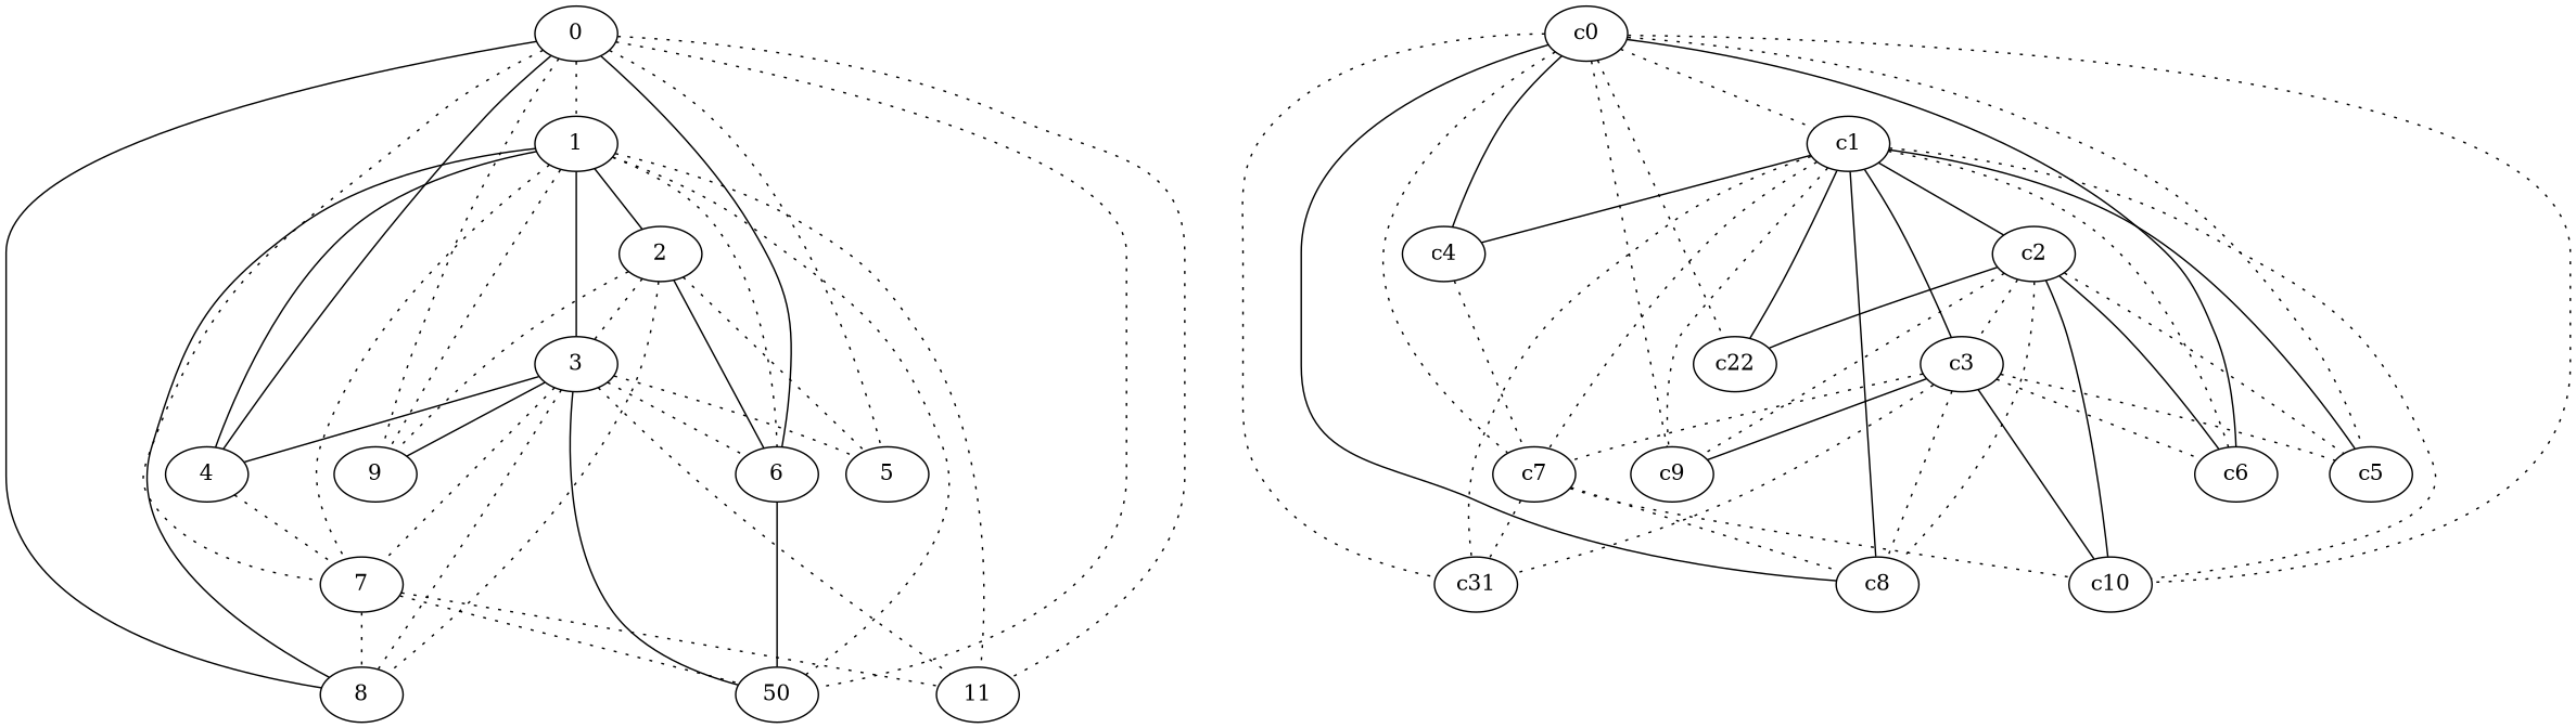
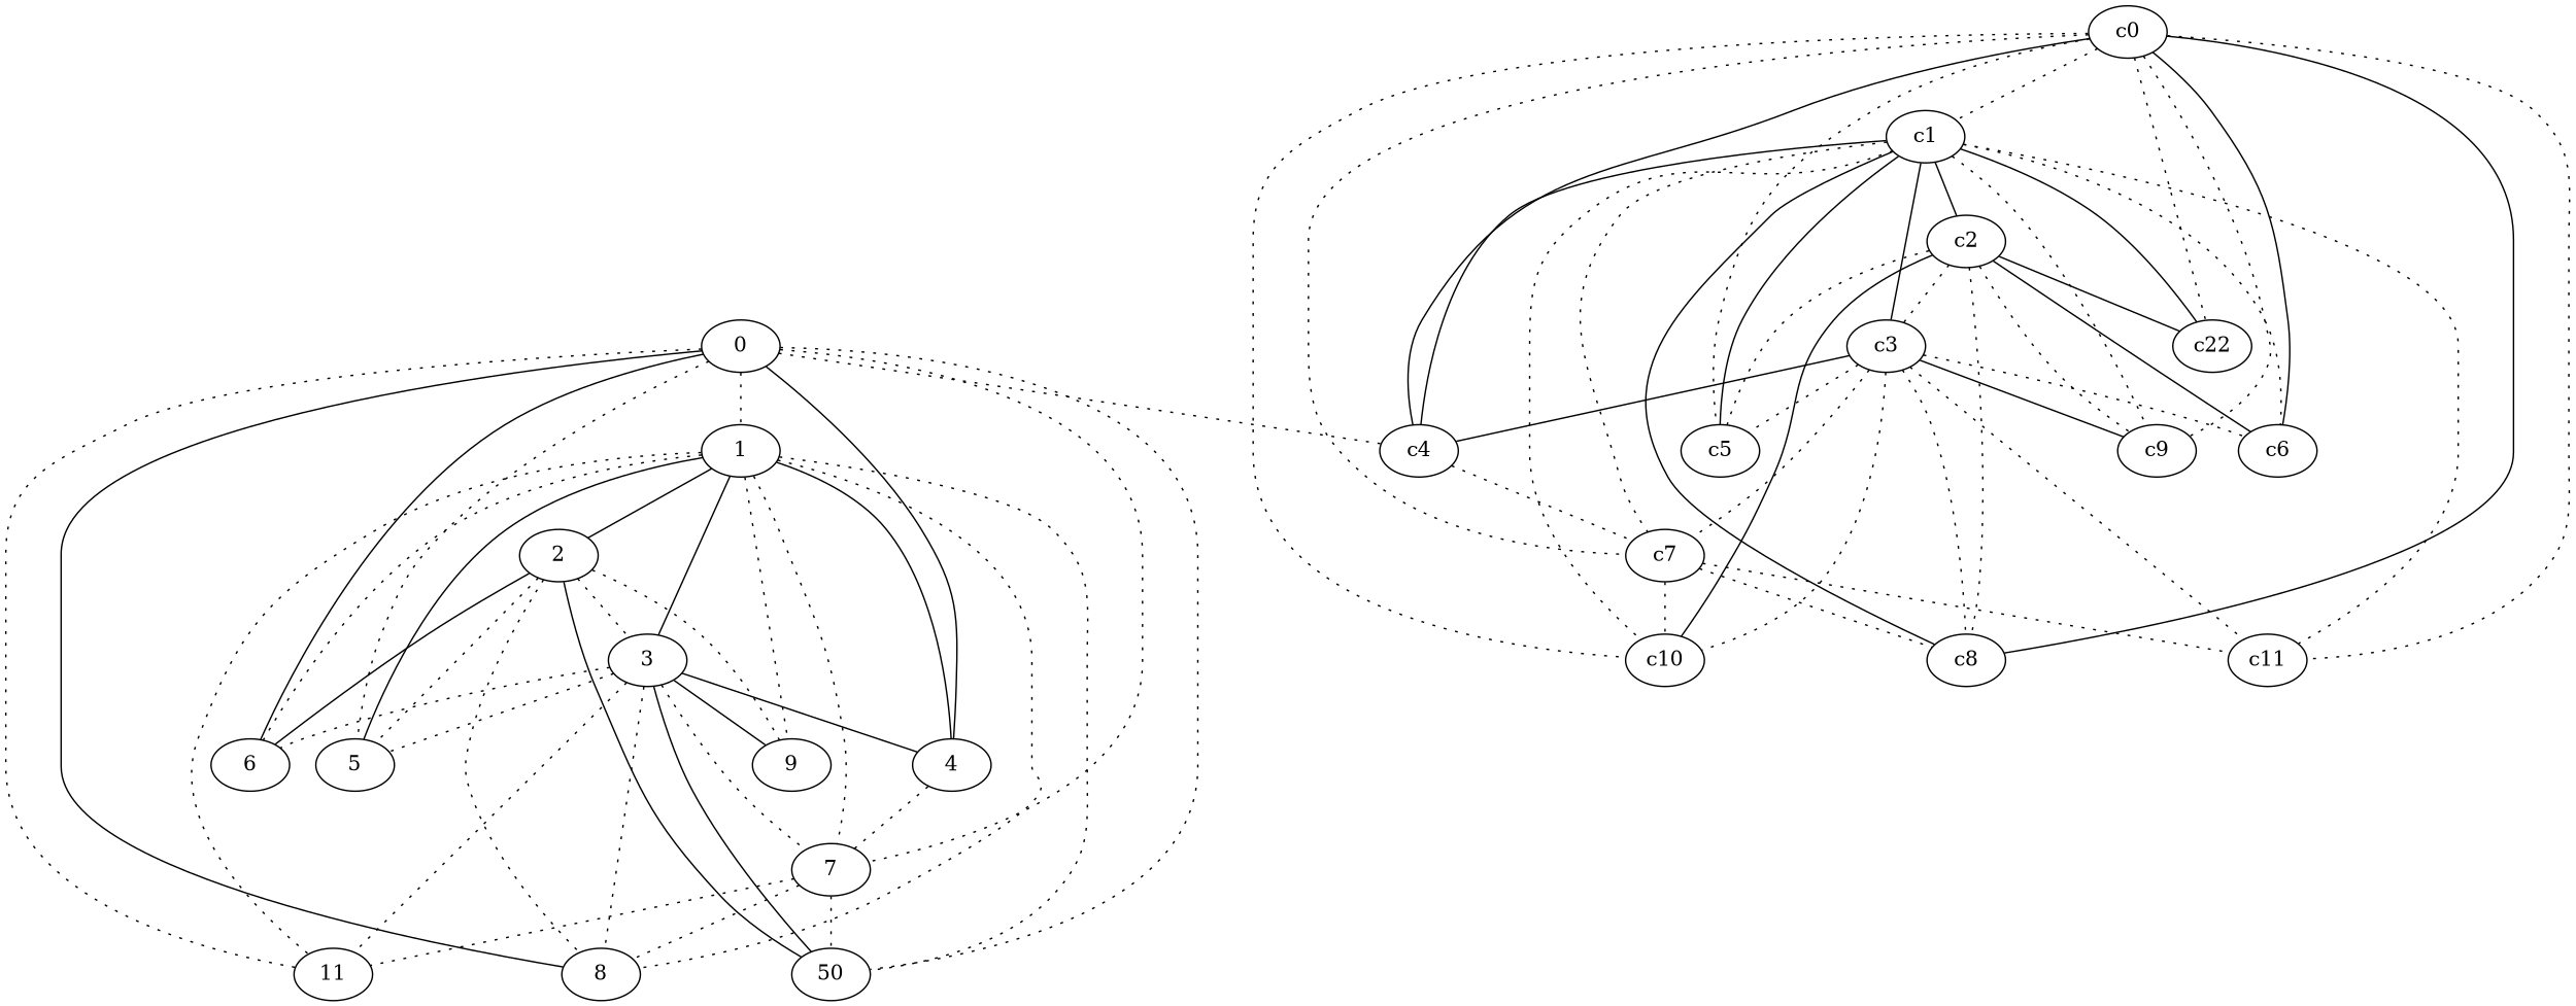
  graph {
    edge [style=dotted]
    n1 [label=0]
    n2 [label=1]
    n3 [label=4]
    n4 [label=5]
    n5 [label=6]
    n6 [label=7]
    n7 [label=8]
    n8 [label=9]
    n9 [label=50]
    n10 [label=11]
    n11 [label=2]
    n12 [label=3]
    c0
    c1
    c4
    c5
    c6
    c7
    c8
    c9
    c10
-   c11 [label=c31]
+   c11
    n23 [label=c22]
    c2
    c3
    n1 -- n2
    n1 -- n3 [style=""]
    n1 -- n4
    n1 -- n5 [style=""]
    n1 -- n6
    n1 -- n7 [style=""]
-   n1 -- n8
+   n1 -- c4
    n1 -- n9
    n1 -- n10
    n2 -- n3 [style=""]
+   n2 -- n4 [style=""]
    n2 -- n5
    n2 -- n6
-   n2 -- n7 [style=""]
+   n2 -- n7
    n2 -- n8
    n2 -- n9
    n2 -- n10
    n2 -- n11 [style=""]
    n2 -- n12 [style=""]
    n3 -- n6
    n6 -- n7
    n6 -- n9
    n6 -- n10
    n11 -- n4
    n11 -- n5 [style=""]
    n11 -- n7
    n11 -- n8
-   n5 -- n9 [style=""]
+   n11 -- n9 [style=""]
    n11 -- n12
    n12 -- n3 [style=""]
    n12 -- n4
    n12 -- n5
    n12 -- n6
    n12 -- n7
    n12 -- n8 [style=""]
    n12 -- n9 [style=""]
    n12 -- n10
    c0 -- c1
    c0 -- c4 [style=""]
    c0 -- c5
    c0 -- c6 [style=""]
    c0 -- c7
    c0 -- c8 [style=""]
    c0 -- c9
    c0 -- c10
    c0 -- c11
    c0 -- n23
    c1 -- c4 [style=""]
    c1 -- c5 [style=""]
    c1 -- c6
    c1 -- c7
    c1 -- c8 [style=""]
    c1 -- c9
    c1 -- c10
    c1 -- c11
    c1 -- n23 [style=""]
    c1 -- c2 [style=""]
    c1 -- c3 [style=""]
    c4 -- c7
    c7 -- c8
    c7 -- c10
    c7 -- c11
    c2 -- c5
    c2 -- c6 [style=""]
    c2 -- c8
    c2 -- c9
    c2 -- c10 [style=""]
    c2 -- n23 [style=""]
    c2 -- c3
+   c3 -- c4 [style=""]
    c3 -- c5
    c3 -- c6
    c3 -- c7
    c3 -- c8
    c3 -- c9 [style=""]
-   c3 -- c10 [style=""]
+   c3 -- c10
    c3 -- c11
  }
